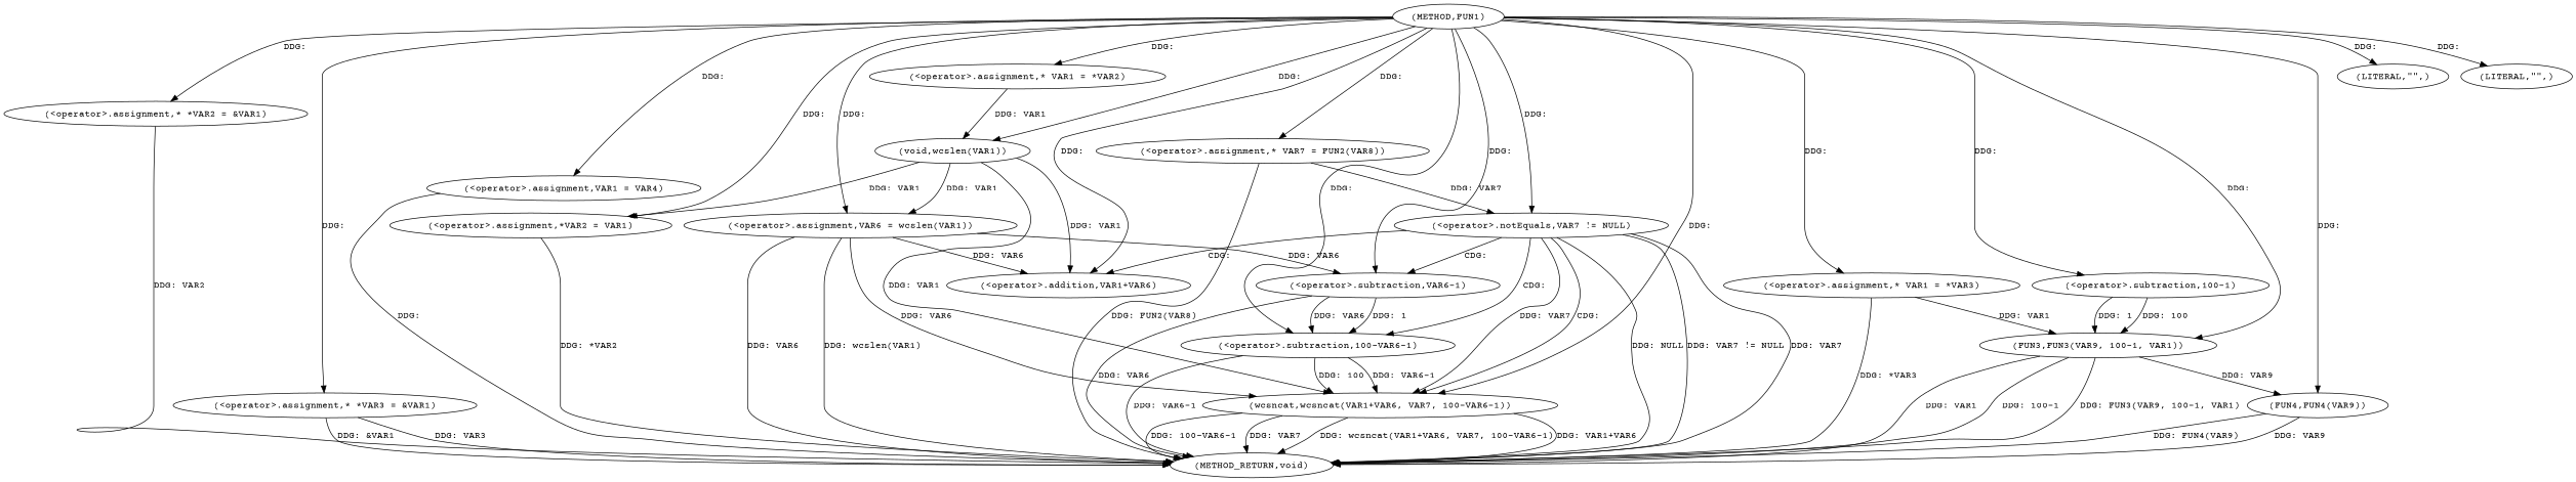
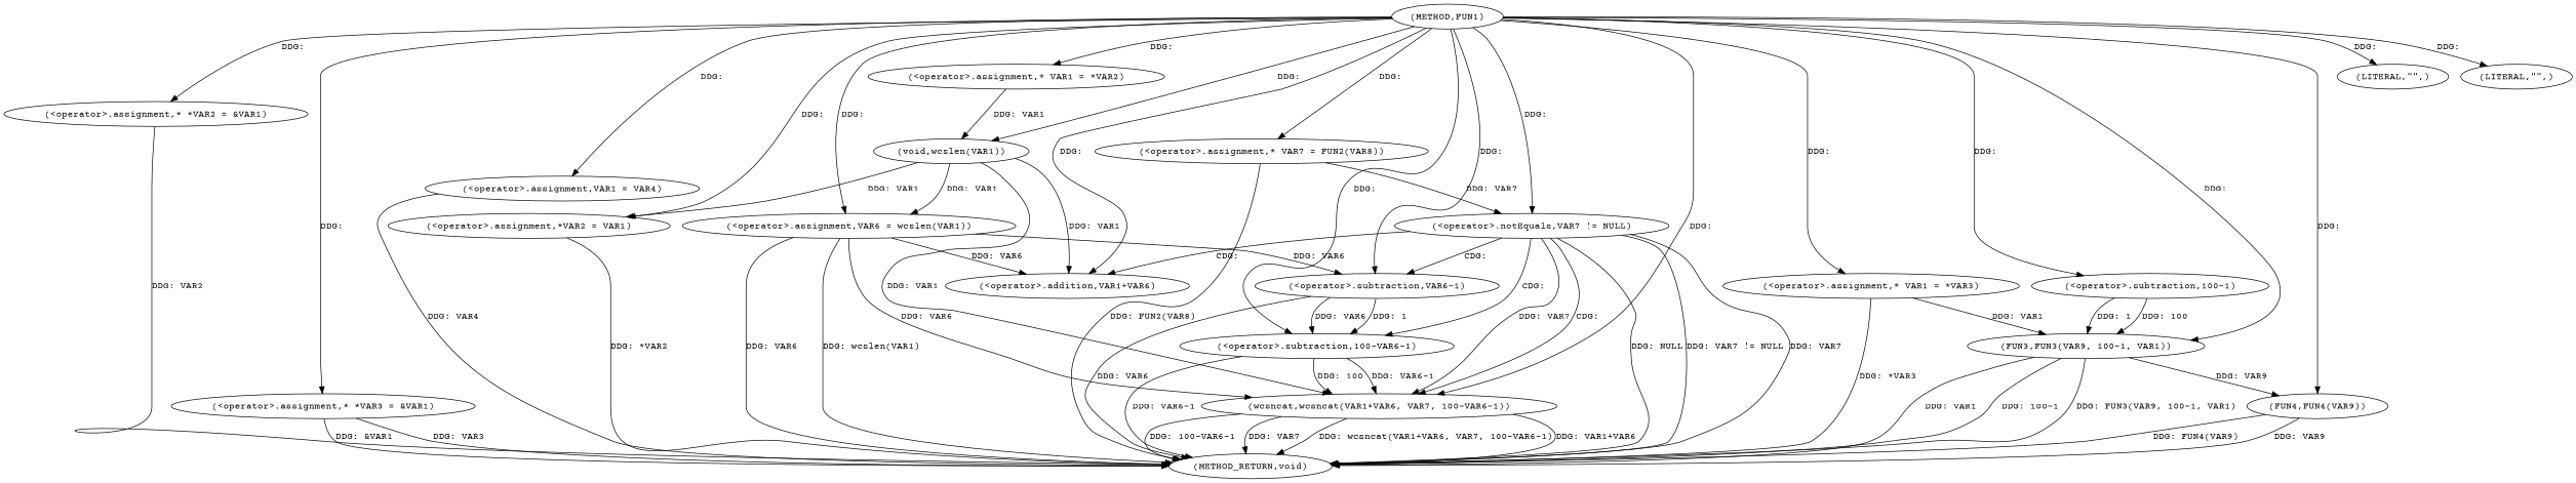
  digraph {
    fontname="Courier Prime"
    node [fontname="Courier Prime"]
    edge [fontname="Courier Prime"]
    n1 [label="(METHOD,FUN1)"]
    n2 [label="(<operator>.assignment,* *VAR2 = &VAR1)"]
    n3 [label="(<operator>.assignment,* *VAR3 = &VAR1)"]
    n4 [label="(LITERAL,\"\",)"]
    n5 [label="(<operator>.assignment,VAR1 = VAR4)"]
    n6 [label="(<operator>.assignment,* VAR1 = *VAR2)"]
    n7 [label="(<operator>.assignment,VAR6 = wcslen(VAR1))"]
    n8 [label="(void,wcslen(VAR1))"]
    n9 [label="(<operator>.assignment,* VAR7 = FUN2(VAR8))"]
    n10 [label="(<operator>.notEquals,VAR7 != NULL)"]
    n11 [label="(wcsncat,wcsncat(VAR1+VAR6, VAR7, 100-VAR6-1))"]
    n12 [label="(<operator>.addition,VAR1+VAR6)"]
    n13 [label="(<operator>.subtraction,100-VAR6-1)"]
    n14 [label="(<operator>.subtraction,VAR6-1)"]
    n15 [label="(<operator>.assignment,*VAR2 = VAR1)"]
    n16 [label="(<operator>.assignment,* VAR1 = *VAR3)"]
    n17 [label="(LITERAL,\"\",)"]
    n18 [label="(FUN3,FUN3(VAR9, 100-1, VAR1))"]
    n19 [label="(<operator>.subtraction,100-1)"]
    n20 [label="(FUN4,FUN4(VAR9))"]
    n21 [label="(METHOD_RETURN,void)"]
    n1 -> n2 [label="DDG: "]
    n1 -> n3 [label="DDG: "]
    n1 -> n4 [label="DDG: "]
    n1 -> n5 [label="DDG: "]
    n1 -> n6 [label="DDG: "]
    n1 -> n7 [label="DDG: "]
    n1 -> n8 [label="DDG: "]
    n1 -> n9 [label="DDG: "]
    n1 -> n10 [label="DDG: "]
    n1 -> n11 [label="DDG: "]
    n1 -> n12 [label="DDG: "]
    n1 -> n13 [label="DDG: "]
    n1 -> n14 [label="DDG: "]
    n1 -> n15 [label="DDG: "]
    n1 -> n16 [label="DDG: "]
    n1 -> n17 [label="DDG: "]
    n1 -> n18 [label="DDG: "]
    n1 -> n19 [label="DDG: "]
    n1 -> n20 [label="DDG: "]
    n2 -> n21 [label="DDG: VAR2"]
    n3 -> n21 [label="DDG: VAR3"]
    n3 -> n21 [label="DDG: &VAR1"]
-   n5 -> n21 [label="DDG: "]
+   n5 -> n21 [label="DDG: VAR4"]
    n6 -> n8 [label="DDG: VAR1"]
    n7 -> n11 [label="DDG: VAR6"]
    n7 -> n12 [label="DDG: VAR6"]
    n7 -> n14 [label="DDG: VAR6"]
    n7 -> n21 [label="DDG: wcslen(VAR1)"]
    n7 -> n21 [label="DDG: VAR6"]
    n8 -> n7 [label="DDG: VAR1"]
    n8 -> n11 [label="DDG: VAR1"]
    n8 -> n12 [label="DDG: VAR1"]
    n8 -> n15 [label="DDG: VAR1"]
    n9 -> n10 [label="DDG: VAR7"]
    n9 -> n21 [label="DDG: FUN2(VAR8)"]
    n10 -> n11 [label="DDG: VAR7"]
    n10 -> n11 [label="CDG: "]
    n10 -> n12 [label="CDG: "]
    n10 -> n13 [label="CDG: "]
    n10 -> n14 [label="CDG: "]
    n10 -> n21 [label="DDG: VAR7 != NULL"]
    n10 -> n21 [label="DDG: VAR7"]
    n10 -> n21 [label="DDG: NULL"]
    n11 -> n21 [label="DDG: wcsncat(VAR1+VAR6, VAR7, 100-VAR6-1)"]
    n11 -> n21 [label="DDG: VAR1+VAR6"]
    n11 -> n21 [label="DDG: 100-VAR6-1"]
    n11 -> n21 [label="DDG: VAR7"]
    n13 -> n11 [label="DDG: 100"]
    n13 -> n11 [label="DDG: VAR6-1"]
    n13 -> n21 [label="DDG: VAR6-1"]
    n14 -> n13 [label="DDG: VAR6"]
    n14 -> n13 [label="DDG: 1"]
    n14 -> n21 [label="DDG: VAR6"]
    n15 -> n21 [label="DDG: *VAR2"]
    n16 -> n18 [label="DDG: VAR1"]
    n16 -> n21 [label="DDG: *VAR3"]
    n18 -> n20 [label="DDG: VAR9"]
    n18 -> n21 [label="DDG: VAR1"]
    n18 -> n21 [label="DDG: 100-1"]
    n18 -> n21 [label="DDG: FUN3(VAR9, 100-1, VAR1)"]
    n19 -> n18 [label="DDG: 100"]
    n19 -> n18 [label="DDG: 1"]
    n20 -> n21 [label="DDG: VAR9"]
    n20 -> n21 [label="DDG: FUN4(VAR9)"]
  }
